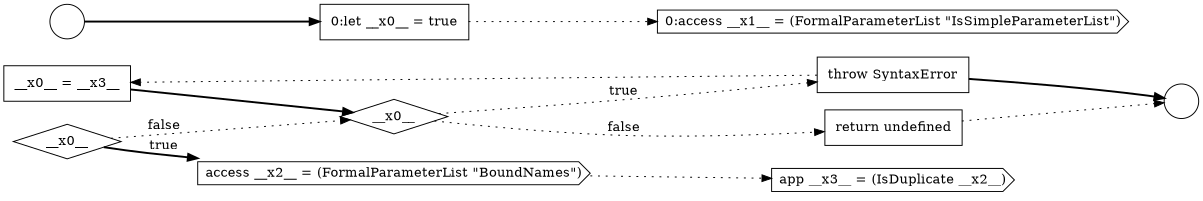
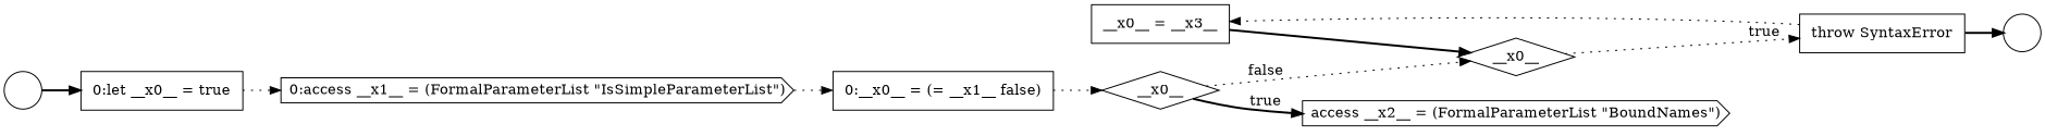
  digraph {
    rankdir=LR
    node [color=black fillcolor=white shape=none style=filled]
    edge [color=black style=dotted]
    n1 [label=<<font color="black">     <table border="0" cellborder="1" cellspacing="0" cellpadding="10">       <tr><td align="left">__x0__ = __x3__</td></tr>     </table>   </font>> margin=0]
    n2 [label=<<font color="black">__x0__</font>> shape=diamond]
-   n3 [label=<<font color="black">     <table border="0" cellborder="1" cellspacing="0" cellpadding="10">       <tr><td align="left">return undefined</td></tr>     </table>   </font>> margin=0]
    n4 [label=<<font color="black">     <table border="0" cellborder="1" cellspacing="0" cellpadding="10">       <tr><td align="left">throw SyntaxError</td></tr>     </table>   </font>> margin=0]
    n5 [label=" " shape=circle]
    n6 [label=<<font color="black">     <table border="0" cellborder="1" cellspacing="0" cellpadding="10">       <tr><td align="left">0:let __x0__ = true</td></tr>     </table>   </font>> margin=0]
    n7 [label=<<font color="black">0:access __x1__ = (FormalParameterList &quot;IsSimpleParameterList&quot;)</font>> shape=cds]
    n8 [label=<<font color="black">__x0__</font>> shape=diamond]
    n9 [label=<<font color="black">access __x2__ = (FormalParameterList &quot;BoundNames&quot;)</font>> shape=cds]
-   n10 [label=<<font color="black">app __x3__ = (IsDuplicate __x2__)</font>> shape=cds]
+   n11 [label=<<font color="black">     <table border="0" cellborder="1" cellspacing="0" cellpadding="10">       <tr><td align="left">0:__x0__ = (= __x1__ false)</td></tr>     </table>   </font>> margin=0]
    n12 [label=" " shape=circle]
    n1 -> n2 [style=bold]
-   n2 -> n3 [label=<<font color="black">false</font>>]
    n2 -> n4 [label=<<font color="black">true</font>>]
-   n3 -> n12
    n4 -> n1
    n4 -> n12 [style=bold]
    n5 -> n6 [style=bold]
    n6 -> n7
+   n7 -> n11
    n8 -> n2 [label=<<font color="black">false</font>>]
    n8 -> n9 [label=<<font color="black">true</font>> style=bold]
-   n9 -> n10
+   n11 -> n8
  }
